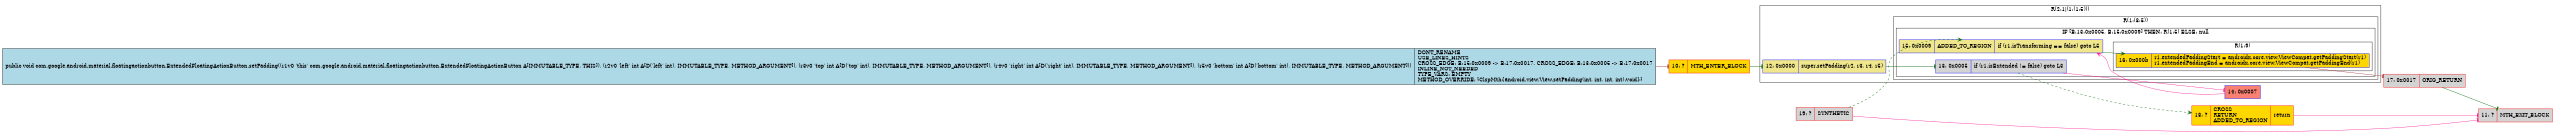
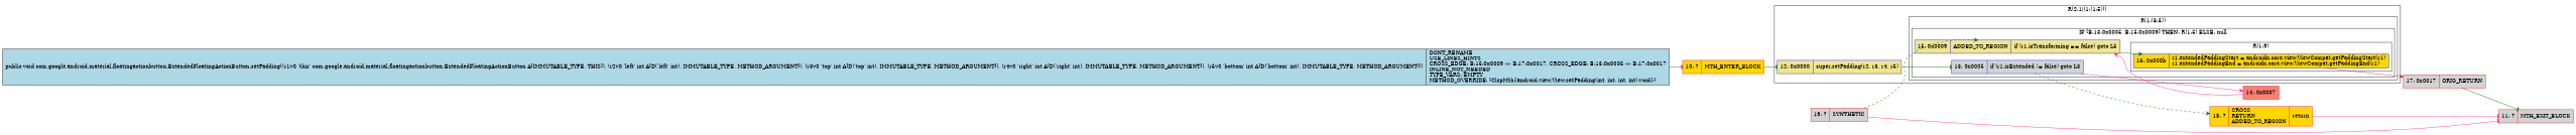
  digraph {
    rankdir=LR
    node [color=red fillcolor=lightgrey shape=record style=filled]
    edge [arrowhead=tee color=darkgreen]
    n1 [color=blue fillcolor=gold label="{16\:\ 0x000b|r1.extendedPaddingStart = androidx.core.view.ViewCompat.getPaddingStart(r1)\lr1.extendedPaddingEnd = androidx.core.view.ViewCompat.getPaddingEnd(r1)\l}"]
    n2 [color=blue label="{13\:\ 0x0005|if (r1.isExtended != false) goto L3\l}"]
    n3 [color=blue fillcolor=khaki label="{15\:\ 0x0009|ADDED_TO_REGION\l|if (r1.isTransforming == false) goto L5\l}"]
    n4 [color=blue fillcolor=khaki label="{12\:\ 0x0000|super.setPadding(r2, r3, r4, r5)\l}"]
    n5 [label="{17\:\ 0x0017|ORIG_RETURN\l}"]
-   n6 [color=blue fillcolor=salmon label="{14\:\ 0x0007}"]
+   n6 [fillcolor=salmon label="{14\:\ 0x0007}"]
    n7 [fillcolor=gold label="{18\:\ ?|CROSS\lRETURN\lADDED_TO_REGION\l|return\l}"]
    n8 [label="{11\:\ ?|MTH_EXIT_BLOCK\l}"]
    n9 [label="{19\:\ ?|SYNTHETIC\l}"]
    n10 [fillcolor=gold label="{10\:\ ?|MTH_ENTER_BLOCK\l}"]
    n11 [fillcolor=lightblue label="{public void com.google.android.material.floatingactionbutton.ExtendedFloatingActionButton.setPadding((r1v0 'this' com.google.android.material.floatingactionbutton.ExtendedFloatingActionButton A[IMMUTABLE_TYPE, THIS]), (r2v0 'left' int A[D('left' int), IMMUTABLE_TYPE, METHOD_ARGUMENT]), (r3v0 'top' int A[D('top' int), IMMUTABLE_TYPE, METHOD_ARGUMENT]), (r4v0 'right' int A[D('right' int), IMMUTABLE_TYPE, METHOD_ARGUMENT]), (r5v0 'bottom' int A[D('bottom' int), IMMUTABLE_TYPE, METHOD_ARGUMENT]))  | DONT_RENAME\lUSE_LINES_HINTS\lCROSS_EDGE: B:15:0x0009 \-\> B:17:0x0017, CROSS_EDGE: B:13:0x0005 \-\> B:17:0x0017\lINLINE_NOT_NEEDED\lTYPE_VARS: EMPTY\lMETHOD_OVERRIDE: [ClspMth\{android.view.View.setPadding(int, int, int, int):void\}]\l}" color=""]
    subgraph cluster_1 {
      label="R(2:1|(1:(1:5)))"
      n4
      subgraph cluster_2 {
        label="R(1:(8:5))"
        subgraph cluster_3 {
          label="IF [B:13:0x0005, B:15:0x0009] THEN: R(1:5) ELSE: null"
          n2
          n3
          subgraph cluster_4 {
            label="R(1:9)"
            n1
          }
        }
      }
    }
-   n1 -> n5 [color=brown]
-   n2 -> n6 [color=deeppink]
+   n1 -> n5 [arrowhead=vee color=brown]
+   n2 -> n6 [arrowhead=vee color=deeppink]
    n2 -> n7 [arrowhead=vee style=dashed]
    n3 -> n1 [arrowhead=vee]
    n4 -> n2
    n5 -> n8
    n6 -> n3 [arrowhead=vee color=deeppink]
    n7 -> n8 [color=deeppink]
    n9 -> n3 [arrowhead=vee style=dashed]
    n9 -> n8 [color=deeppink]
    n10 -> n4
    n11 -> n10 [color=brown]
  }
